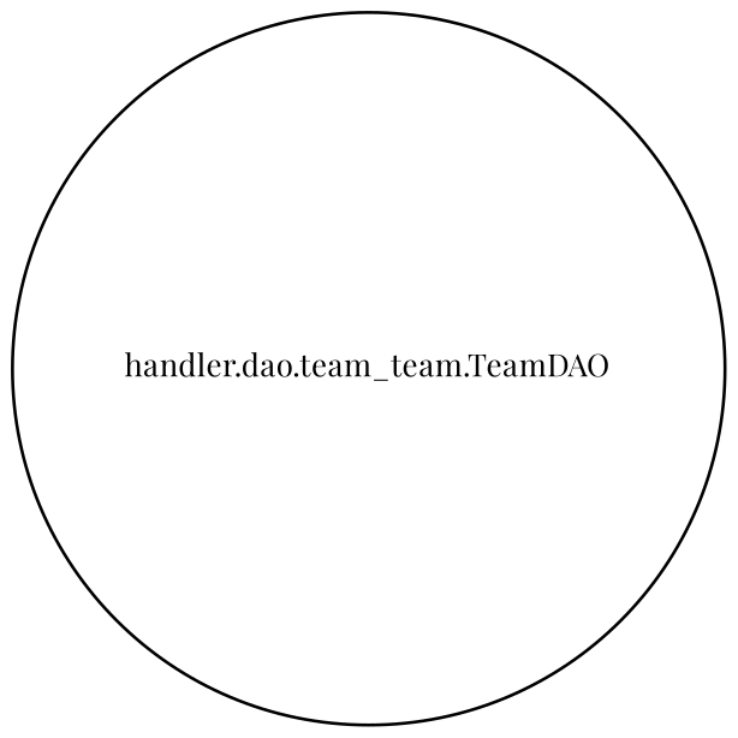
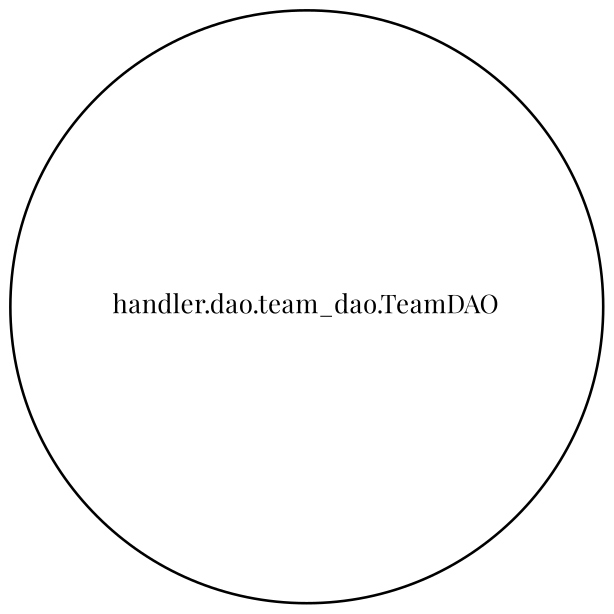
  digraph {
    rankdir=LR
    fontname="Playfair Display"
-   n1 [color=black fillcolor=white fontname="Playfair Display" fontsize=10 height=0.2 label="handler.dao.team_team.TeamDAO" shape=circle style=filled width=0.4]
+   n1 [color=black fillcolor=white fontname="Playfair Display" fontsize=10 height=0.2 label="handler.dao.team_dao.TeamDAO" shape=circle style=filled width=0.4]
  }
